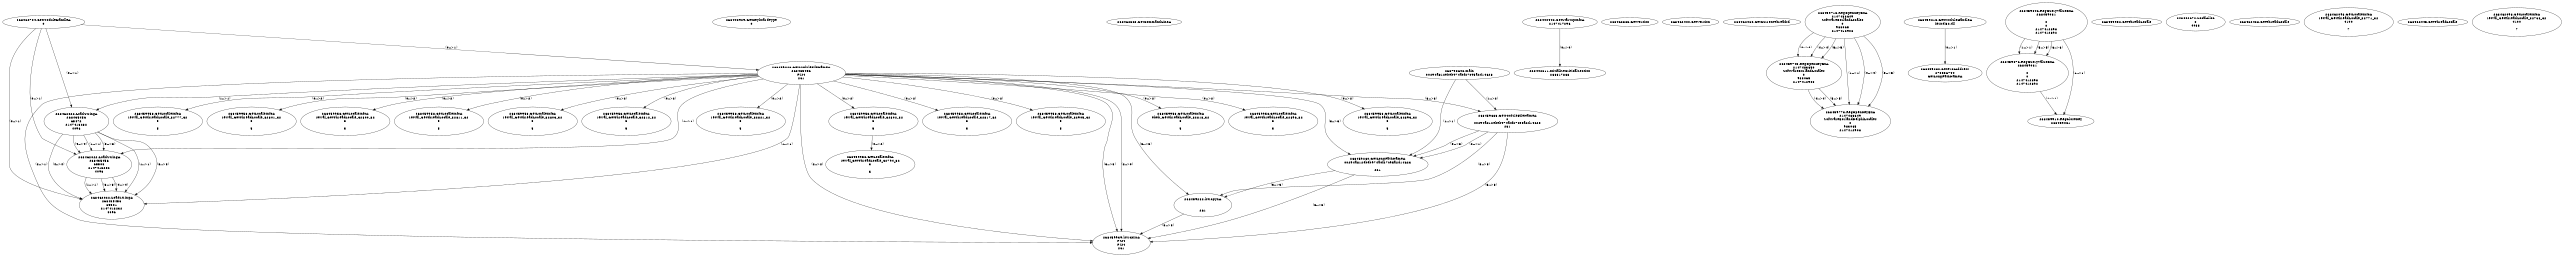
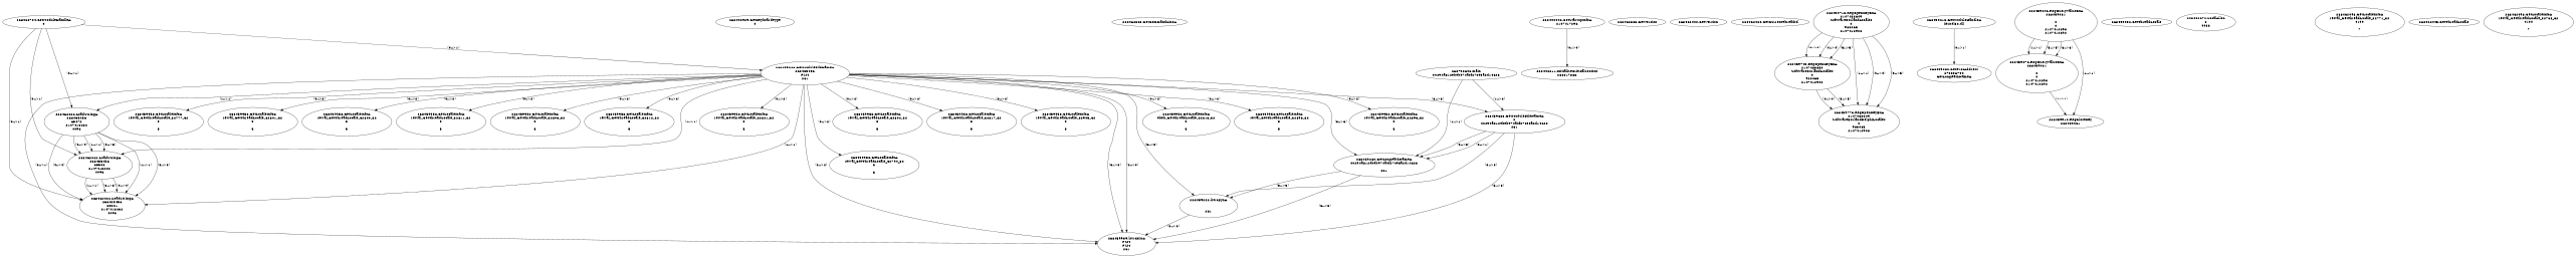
  digraph {
    n1 [label="268798648.main\n00294a812ebeb974a0f27c95a2d14623"]
    n2 [label="268459683.GetModuleFileNameA\n0\n00294a812ebeb974a0f27c95a2d14623\n261"]
    n3 [label="268459260.GetLongPathNameA\n00294a812ebeb974a0f27c95a2d14623\n\n261"]
    n4 [label="268459282.lstrcpynA\n\n\n261"]
    n5 [label="268459939.lstrcpynA\nPZM\nPZM\n261"]
    n6 [label="268462704.GetModuleHandleA\n0"]
    n7 [label="268459026.GetModuleFileNameA\n268435456\nPZM\n261"]
    n8 [label="268462022.LoadStringA\n268435456\n65472\n2147413232\n4096"]
    n9 [label="268462022.LoadStringA\n268435456\n65503\n2147413232\n4096"]
    n10 [label="268462022.LoadStringA\n268435456\n65501\n2147413232\n4096"]
    n11 [label="268459958.GetLocaleInfoA\nretval_GetThreadLocale_32817_32\n3\n\n5"]
    n12 [label="268459958.GetLocaleInfoA\nretval_GetThreadLocale_32905_32\n3\n\n5"]
    n13 [label="268459958.GetLocaleInfoA\nebeb_GetThreadLocale_32818_32\n3\n\n5"]
    n14 [label="268459958.GetLocaleInfoA\nretval_GetThreadLocale_32896_32\n3\n\n5"]
    n15 [label="268459958.GetLocaleInfoA\nretval_GetThreadLocale_32893_32\n3\n\n5"]
    n16 [label="268459958.GetLocaleInfoA\nretval_GetThreadLocale_32777_32\n3\n\n5"]
    n17 [label="268459958.GetLocaleInfoA\nretval_GetThreadLocale_32794_32\n3\n\n5"]
    n18 [label="268459958.GetLocaleInfoA\nretval_GetThreadLocale_32801_32\n3\n\n5"]
    n19 [label="268459958.GetLocaleInfoA\nretval_GetThreadLocale_32800_32\n3\n\n5"]
    n20 [label="268459958.GetLocaleInfoA\nretval_GetThreadLocale_32802_32\n3\n\n5"]
    n21 [label="268459958.GetLocaleInfoA\nretval_GetThreadLocale_32811_32\n3\n\n5"]
    n22 [label="268459958.GetLocaleInfoA\nretval_GetThreadLocale_32803_32\n3\n\n5"]
    n23 [label="268459958.GetLocaleInfoA\nretval_GetThreadLocale_32812_32\n3\n\n5"]
    n24 [label="268459958.GetLocaleInfoA\nretval_GetThreadLocale_32821_32\n3\n\n5"]
    n25 [label="268448929.GetKeyboardType\n0"]
    n26 [label="268462363.GetCommandLineA\n"]
    n27 [label="268440442.GetStartupInfoA\n2147417296"]
    n28 [label="268442611.InitializeCriticalSection\n268817868"]
    n29 [label="268462383.GetVersion\n"]
    n30 [label="268462400.GetVersion\n"]
    n31 [label="268462460.GetCurrentThreadId\n"]
    n32 [label="268459713.RegOpenKeyExA\n2147483649\nSoftware\Borland\Locales\n0\n983065\n2147412908"]
    n33 [label="268459743.RegOpenKeyExA\n2147483650\nSoftware\Borland\Locales\n0\n983065\n2147412908"]
    n34 [label="268459773.RegOpenKeyExA\n2147483649\nSoftware\Borland\Delphi\Locales\n0\n983065\n2147412908"]
    n35 [label="268459213.GetModuleHandleA\nkernel32.dll"]
    n36 [label="268459230.GetProcAddress\n270536744\nGetLongPathNameA"]
    n37 [label="268459846.RegQueryValueExA\n268459031\n\n0\n0\n2147412898\n2147412892"]
    n38 [label="268459876.RegQueryValueExA\n268459031\n\n0\n0\n2147412898\n2147412892"]
    n39 [label="268459910.RegCloseKey\n268459031"]
    n40 [label="268459952.GetThreadLocale\n"]
    n41 [label="248442672.LocalAlloc\n0\n4088"]
-   n42 [label="268462428.GetThreadLocale\n"]
    n43 [label="268462098.GetLocaleInfoA\nretval_GetThreadLocale_32771_32\n4100\n\n7"]
    n44 [label="268462445.GetThreadLocale\n"]
    n45 [label="268462098.GetLocaleInfoA\nretval_GetThreadLocale_32768_32\n4100\n\n7"]
    n1 -> n2 [label="(1-->2)"]
    n1 -> n3 [label="(1-->1)"]
    n2 -> n3 [label="(2-->1)"]
    n2 -> n3 [label="(3-->3)"]
    n2 -> n4 [label="(3-->3)"]
    n2 -> n5 [label="(3-->3)"]
    n3 -> n4 [label="(3-->3)"]
    n3 -> n5 [label="(3-->3)"]
    n4 -> n5 [label="(3-->3)"]
    n6 -> n7 [label="(0-->1)"]
    n6 -> n8 [label="(0-->1)"]
    n6 -> n9 [label="(0-->1)"]
    n6 -> n10 [label="(0-->1)"]
    n7 -> n2 [label="(3-->3)"]
    n7 -> n3 [label="(3-->3)"]
    n7 -> n4 [label="(3-->3)"]
    n7 -> n5 [label="(2-->1)"]
    n7 -> n5 [label="(2-->2)"]
    n7 -> n5 [label="(3-->3)"]
    n7 -> n5 [label="(2-->0)"]
    n7 -> n8 [label="(1-->1)"]
    n7 -> n9 [label="(1-->1)"]
    n7 -> n10 [label="(1-->1)"]
    n7 -> n11 [label="(0-->2)"]
    n7 -> n12 [label="(0-->2)"]
    n7 -> n13 [label="(0-->2)"]
    n7 -> n14 [label="(0-->2)"]
    n7 -> n15 [label="(0-->2)"]
    n7 -> n16 [label="(0-->2)"]
-   n20 -> n17 [label="(0-->2)"]
+   n7 -> n17 [label="(0-->2)"]
    n7 -> n18 [label="(0-->2)"]
    n7 -> n19 [label="(0-->2)"]
    n7 -> n20 [label="(0-->2)"]
    n7 -> n21 [label="(0-->2)"]
    n7 -> n22 [label="(0-->2)"]
    n7 -> n23 [label="(0-->2)"]
    n7 -> n24 [label="(0-->2)"]
    n8 -> n9 [label="(1-->1)"]
    n8 -> n9 [label="(3-->3)"]
    n8 -> n9 [label="(4-->4)"]
    n8 -> n10 [label="(1-->1)"]
    n8 -> n10 [label="(3-->3)"]
    n8 -> n10 [label="(4-->4)"]
    n9 -> n10 [label="(1-->1)"]
    n9 -> n10 [label="(3-->3)"]
    n9 -> n10 [label="(4-->4)"]
    n27 -> n28 [label="(0-->0)"]
    n32 -> n33 [label="(2-->2)"]
    n32 -> n33 [label="(4-->4)"]
    n32 -> n33 [label="(5-->5)"]
    n32 -> n34 [label="(1-->1)"]
    n32 -> n34 [label="(4-->4)"]
    n32 -> n34 [label="(5-->5)"]
    n33 -> n34 [label="(4-->4)"]
    n33 -> n34 [label="(5-->5)"]
    n35 -> n36 [label="(0-->1)"]
    n37 -> n38 [label="(1-->1)"]
    n37 -> n38 [label="(5-->5)"]
    n37 -> n38 [label="(6-->6)"]
    n37 -> n39 [label="(1-->1)"]
    n38 -> n39 [label="(1-->1)"]
  }
